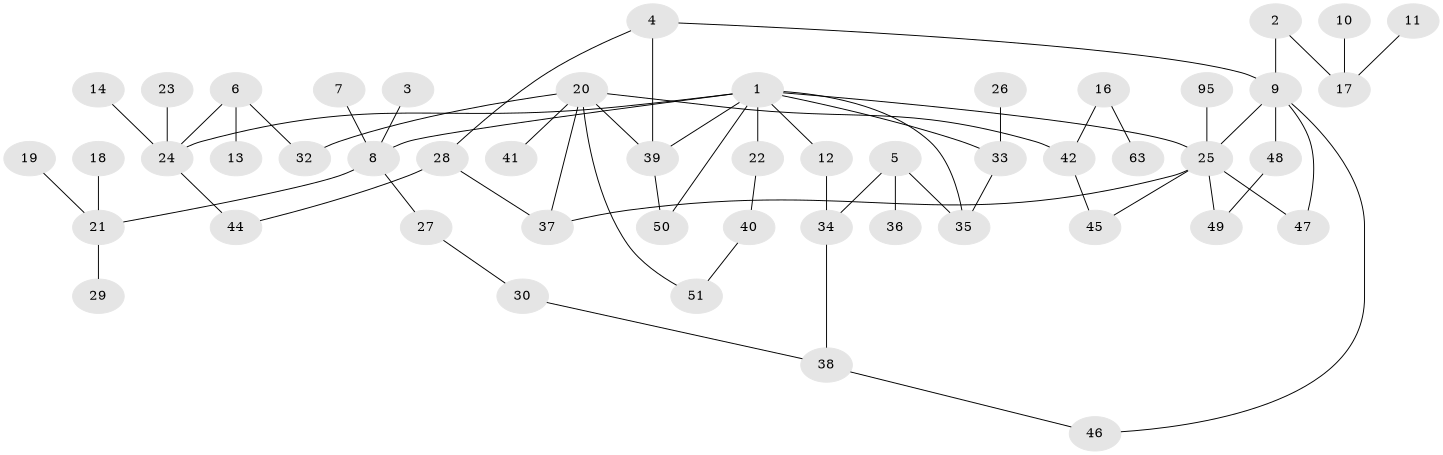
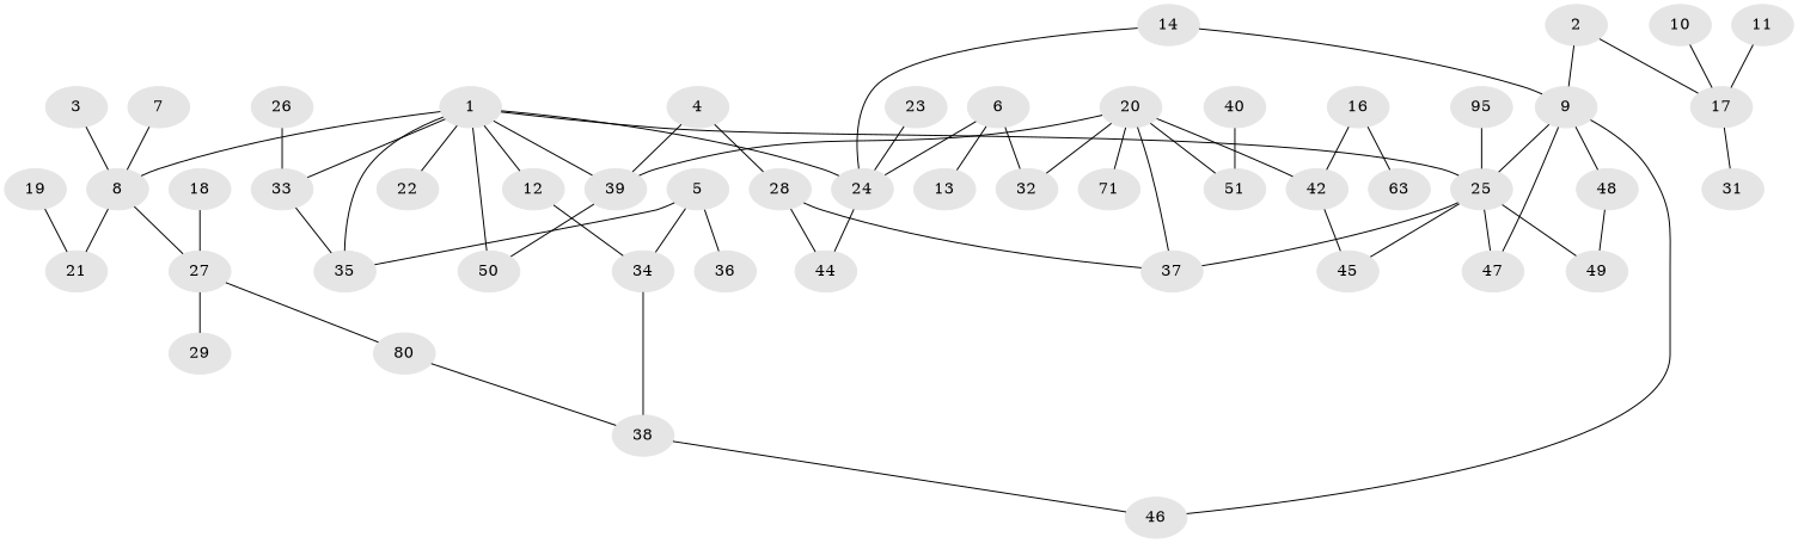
  graph {
    node [color=gray90 style=filled]
    edge [weight=1.0]
    1
    8
    12
    22
    24
    25
    33
    35
    39
    50
    21
    27
    34
    40
    44
    47
    37
    45
    49
    2
    9
    17
    46
    48
+   31
    3
    4
    28
    5
    36
    38
    6
    13
    32
    7
    29
-   30
+   30 [label=80]
    10
    11
    14
    n41 [label=95]
    16
    42
    n44 [label=63]
    18
    19
    20
-   41
+   41 [label=71]
    51
    23
    26
    1 -- 8
    1 -- 12
    1 -- 22
    1 -- 24
    1 -- 25
    1 -- 33
    1 -- 35
    1 -- 39
    1 -- 50
    8 -- 21
    8 -- 27
    12 -- 34
-   22 -- 40
    24 -- 44
    25 -- 47
    25 -- 37
    25 -- 45
    25 -- 49
    33 -- 35
    39 -- 50
-   21 -- 29
+   27 -- 29
    27 -- 30
    34 -- 38
    40 -- 51
    2 -- 9
    2 -- 17
    9 -- 25
    9 -- 47
    9 -- 46
    9 -- 48
+   17 -- 31
    48 -- 49
    3 -- 8
    4 -- 39
-   4 -- 9
+   14 -- 9
    4 -- 28
    28 -- 44
    28 -- 37
    5 -- 35
    5 -- 34 [weight=2.0]
    5 -- 36
    38 -- 46
    6 -- 24
    6 -- 13
    6 -- 32
    7 -- 8
    30 -- 38
    10 -- 17
    11 -- 17
    14 -- 24
    n41 -- 25
    16 -- 42
    16 -- n44
    42 -- 45
-   18 -- 21
+   18 -- 27
    19 -- 21
    20 -- 39
    20 -- 37
    20 -- 32
    20 -- 42
    20 -- 41
    20 -- 51
    23 -- 24
    26 -- 33
  }
